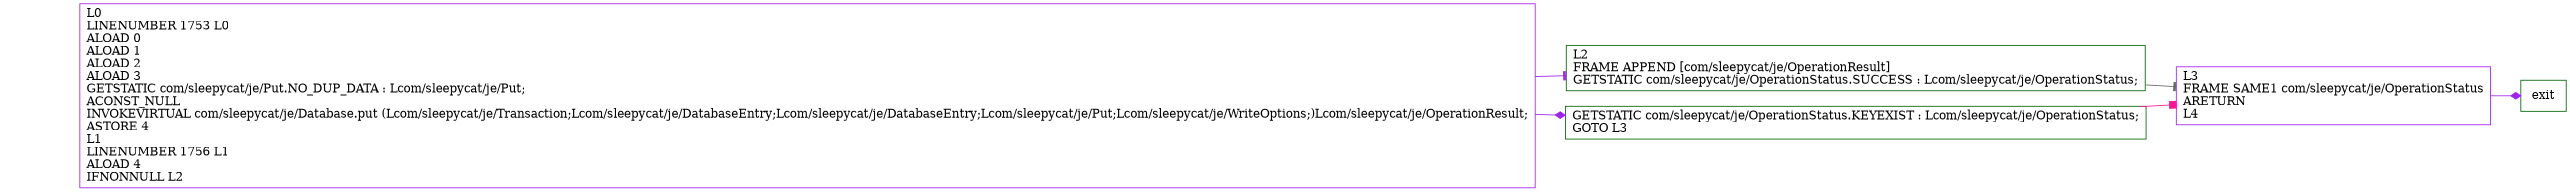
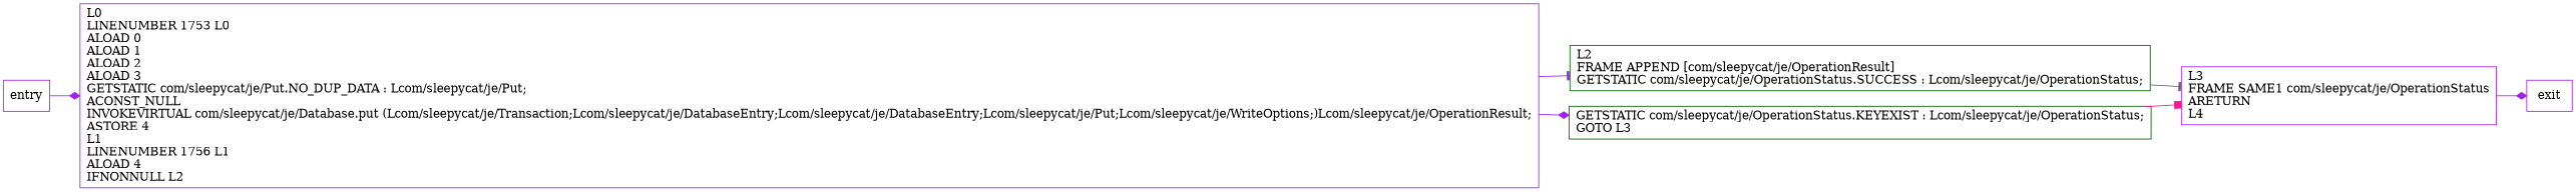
  digraph {
    rankdir=LR
    node [color=purple shape=record]
    edge [arrowhead=diamond color=purple]
    n1 [label="L0\lLINENUMBER 1753 L0\lALOAD 0\lALOAD 1\lALOAD 2\lALOAD 3\lGETSTATIC com/sleepycat/je/Put.NO_DUP_DATA : Lcom/sleepycat/je/Put;\lACONST_NULL\lINVOKEVIRTUAL com/sleepycat/je/Database.put (Lcom/sleepycat/je/Transaction;Lcom/sleepycat/je/DatabaseEntry;Lcom/sleepycat/je/DatabaseEntry;Lcom/sleepycat/je/Put;Lcom/sleepycat/je/WriteOptions;)Lcom/sleepycat/je/OperationResult;\lASTORE 4\lL1\lLINENUMBER 1756 L1\lALOAD 4\lIFNONNULL L2\l"]
    n2 [color=darkgreen label="L2\lFRAME APPEND [com/sleepycat/je/OperationResult]\lGETSTATIC com/sleepycat/je/OperationStatus.SUCCESS : Lcom/sleepycat/je/OperationStatus;\l"]
    n3 [color=darkgreen label="GETSTATIC com/sleepycat/je/OperationStatus.KEYEXIST : Lcom/sleepycat/je/OperationStatus;\lGOTO L3\l"]
    n4 [label="L3\lFRAME SAME1 com/sleepycat/je/OperationStatus\lARETURN\lL4\l"]
-   exit [color=darkgreen]
+   exit
+   entry
    n1 -> n2 [arrowhead=tee]
    n1 -> n3
    n2 -> n4 [arrowhead=tee color=gray40]
    n3 -> n4 [arrowhead=box color=deeppink]
    n4 -> exit
+   entry -> n1
  }
